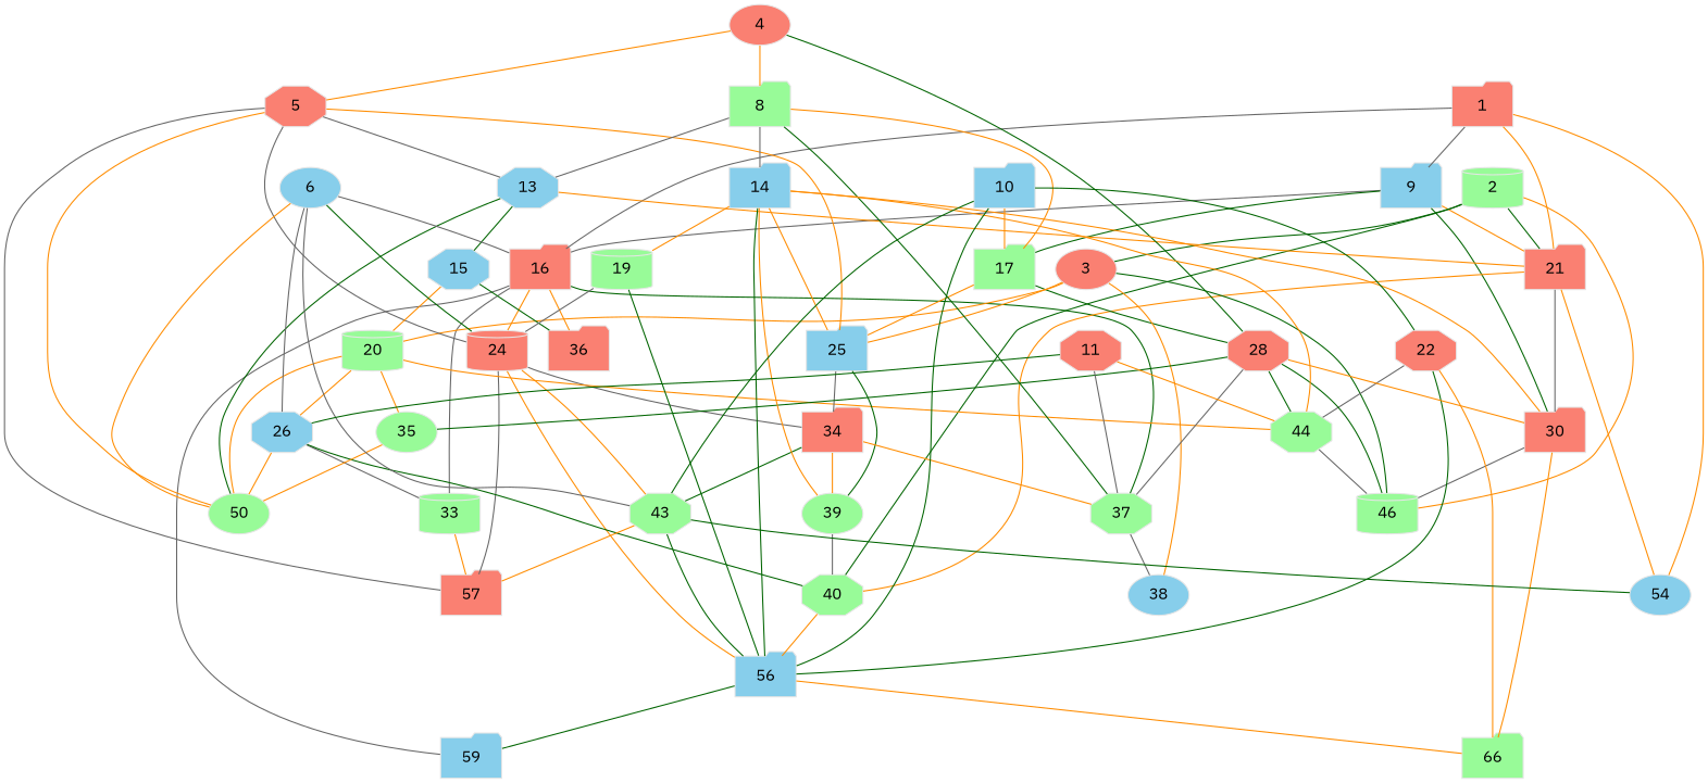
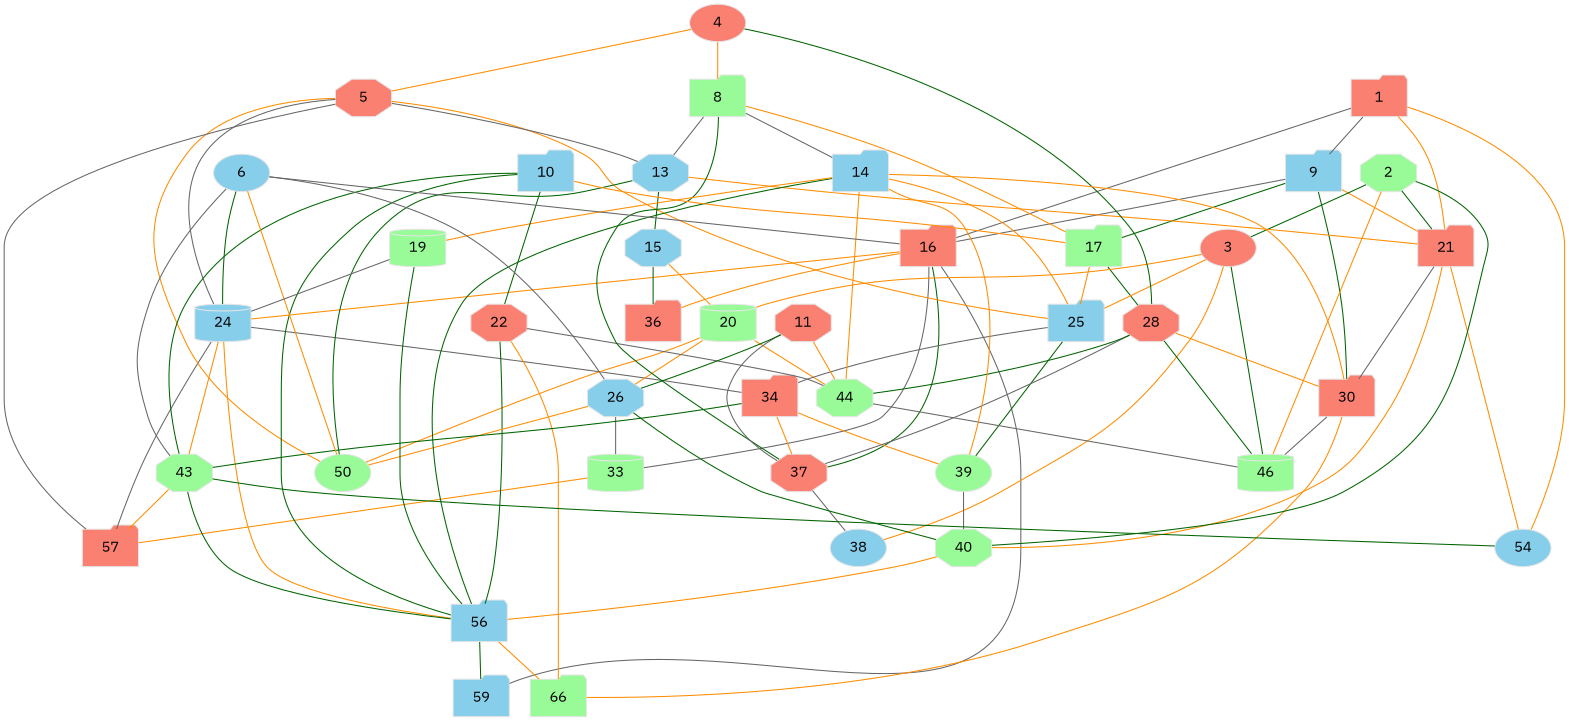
  graph {
    fontname="IBM Plex Sans"
    node [color=gray90 fillcolor=salmon fontname="IBM Plex Sans" shape=folder style=filled]
    edge [color=darkorange fontname="IBM Plex Sans"]
    9 [fillcolor=skyblue super="+27"]
    16 [super="+49"]
    21 [super="+48"]
    17 [fillcolor=palegreen super="+62"]
    30 [super="+70"]
    1
    54 [fillcolor=skyblue shape=ellipse]
-   24 [shape=cylinder super="+64"]
-   37 [fillcolor=palegreen shape=octagon super="+45"]
+   24 [fillcolor=skyblue shape=cylinder super="+64"]
+   37 [shape=octagon super="+45"]
    36
    33 [fillcolor=palegreen shape=cylinder]
    59 [fillcolor=skyblue]
    40 [fillcolor=palegreen shape=octagon]
-   2 [fillcolor=palegreen shape=cylinder super="+12"]
+   2 [fillcolor=palegreen shape=octagon super="+12"]
    3 [shape=ellipse super="+7"]
    46 [fillcolor=palegreen shape=cylinder super="+51"]
    20 [fillcolor=palegreen shape=cylinder super="+65"]
    25 [fillcolor=skyblue super="+68"]
    38 [fillcolor=skyblue shape=ellipse]
    22 [shape=octagon super="+60"]
    56 [fillcolor=skyblue super="+61"]
    44 [fillcolor=palegreen shape=octagon super="+53"]
    66 [fillcolor=palegreen]
    50 [fillcolor=palegreen shape=ellipse super="+67"]
    26 [fillcolor=skyblue shape=octagon super="+63"]
-   35 [fillcolor=palegreen shape=ellipse]
    39 [fillcolor=palegreen shape=ellipse super="+47"]
    34 [super="+69"]
    5 [shape=octagon super="+23"]
    13 [fillcolor=skyblue shape=octagon super="+32"]
    57 [super="+58"]
    4 [shape=ellipse]
    8 [fillcolor=palegreen super="+31"]
    28 [shape=octagon super="+52"]
    14 [fillcolor=skyblue super="+29"]
    10 [fillcolor=skyblue super="+41"]
    43 [fillcolor=palegreen shape=octagon super="+55"]
    15 [fillcolor=skyblue shape=octagon]
    6 [fillcolor=skyblue shape=ellipse super="+42"]
    19 [fillcolor=palegreen shape=cylinder]
    11 [shape=octagon super="+18"]
    9 -- 16 [color=gray40]
    9 -- 21
    9 -- 17 [color=darkgreen]
    9 -- 30 [color=darkgreen]
    16 -- 24
    16 -- 37 [color=darkgreen]
    16 -- 36
    16 -- 33 [color=gray40]
    16 -- 59 [color=gray40]
    21 -- 30 [color=gray40]
    21 -- 54
    21 -- 40
    17 -- 25
    17 -- 28 [color=darkgreen]
    30 -- 46 [color=gray40]
    30 -- 66
    1 -- 9 [color=gray40]
    1 -- 16 [color=gray40]
    1 -- 21
    1 -- 54
    24 -- 56
    24 -- 34 [color=gray40]
    24 -- 57 [color=gray40]
    24 -- 43
    37 -- 38 [color=gray40]
    33 -- 57
    40 -- 56
    2 -- 21 [color=darkgreen]
    2 -- 40 [color=darkgreen]
    2 -- 3 [color=darkgreen]
    2 -- 46
    3 -- 46 [color=darkgreen weight=2]
    3 -- 20
    3 -- 25
    3 -- 38
    20 -- 44
    20 -- 50
    20 -- 26
-   20 -- 35
    25 -- 39 [color=darkgreen]
    25 -- 34 [color=gray40]
    22 -- 56 [color=darkgreen]
    22 -- 44 [color=gray40]
    22 -- 66
    56 -- 59 [color=darkgreen]
    56 -- 66
    44 -- 46 [color=gray40]
    26 -- 33 [color=gray40]
    26 -- 40 [color=darkgreen]
    26 -- 50
-   35 -- 50
    39 -- 40 [color=gray40]
    34 -- 37
    34 -- 39
    34 -- 43 [color=darkgreen]
    5 -- 24 [color=gray40]
    5 -- 25
    5 -- 50
    5 -- 13 [color=gray40]
    5 -- 57 [color=gray40]
    13 -- 21
    13 -- 50 [color=darkgreen]
    13 -- 15 [color=darkgreen]
    4 -- 5
    4 -- 8
    4 -- 28 [color=darkgreen]
    8 -- 17
    8 -- 37 [color=darkgreen]
    8 -- 13 [color=gray40 weight=2]
    8 -- 14 [color=gray40]
    28 -- 30
    28 -- 37 [color=gray40]
    28 -- 46 [color=darkgreen]
    28 -- 44 [color=darkgreen]
-   28 -- 35 [color=darkgreen]
    14 -- 30
    14 -- 25
    14 -- 56 [color=darkgreen]
    14 -- 44
    14 -- 39
    14 -- 19
    10 -- 17 [weight=2]
    10 -- 22 [color=darkgreen]
    10 -- 56 [color=darkgreen]
    10 -- 43 [color=darkgreen]
    43 -- 54 [color=darkgreen]
    43 -- 56 [color=darkgreen]
    43 -- 57
    15 -- 36 [color=darkgreen]
    15 -- 20
    6 -- 16 [color=gray40]
    6 -- 24 [color=darkgreen]
    6 -- 50
    6 -- 26 [color=gray40]
    6 -- 43 [color=gray40]
    19 -- 24 [color=gray40]
    19 -- 56 [color=darkgreen]
    11 -- 37 [color=gray40]
    11 -- 44
    11 -- 26 [color=darkgreen weight=2]
  }
